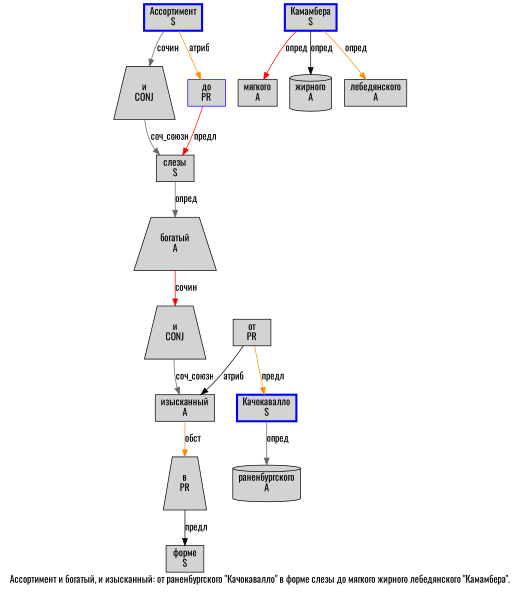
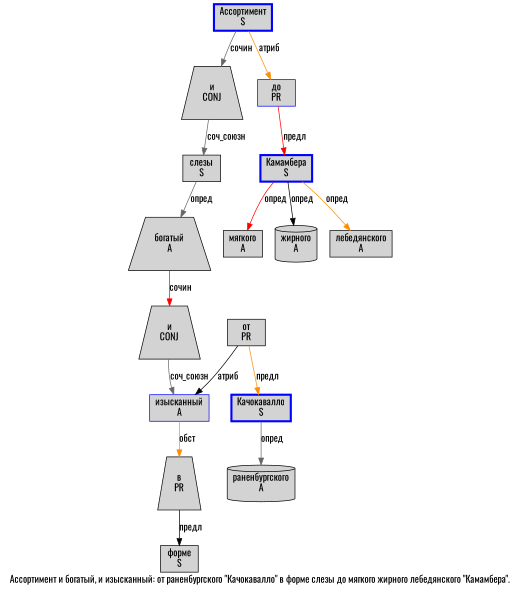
  digraph {
    fontname=Oswald
    label="Ассортимент и богатый, и изысканный: от раненбургского \"Качокавалло\" в форме слезы до мягкого жирного лебедянского \"Камамбера\"."
    node [fillcolor=lightgray fontname=Oswald penwidth=1 shape=box style=filled]
    edge [color=gray40 fontname=Oswald]
    n1 [color=blue label="Ассортимент\nS" penwidth=3]
    n2 [label="и\nCONJ" shape=trapezium]
    n3 [color=blue label="до\nPR"]
    n4 [label="слезы\nS"]
    n5 [color=blue label="Камамбера\nS" penwidth=3]
    n6 [label="богатый\nA" shape=trapezium]
    n7 [label="и\nCONJ" shape=trapezium]
-   n8 [label="изысканный\nA"]
+   n8 [label="изысканный\nA" color=blue]
    n9 [label="в\nPR" shape=trapezium]
    n10 [label="от\nPR"]
    n11 [color=blue label="Качокавалло\nS" penwidth=3]
    n12 [label="форме\nS"]
    n13 [label="раненбургского\nA" shape=cylinder]
    n14 [label="мягкого\nA"]
    n15 [label="жирного\nA" shape=cylinder]
    n16 [label="лебедянского\nA"]
    n1 -> n2 [label="сочин"]
    n1 -> n3 [color=darkorange label="атриб"]
    n2 -> n4 [label="соч_союзн"]
-   n3 -> n4 [color=red label="предл"]
+   n3 -> n5 [color=red label="предл"]
    n4 -> n6 [label="опред"]
    n5 -> n14 [color=red label="опред"]
    n5 -> n15 [color=black label="опред"]
    n5 -> n16 [color=darkorange label="опред"]
    n6 -> n7 [color=red label="сочин"]
    n7 -> n8 [label="соч_союзн"]
    n8 -> n9 [color=darkorange label="обст"]
    n9 -> n12 [color=black label="предл"]
    n10 -> n8 [color=black label="атриб"]
    n10 -> n11 [color=darkorange label="предл"]
    n11 -> n13 [label="опред"]
  }
